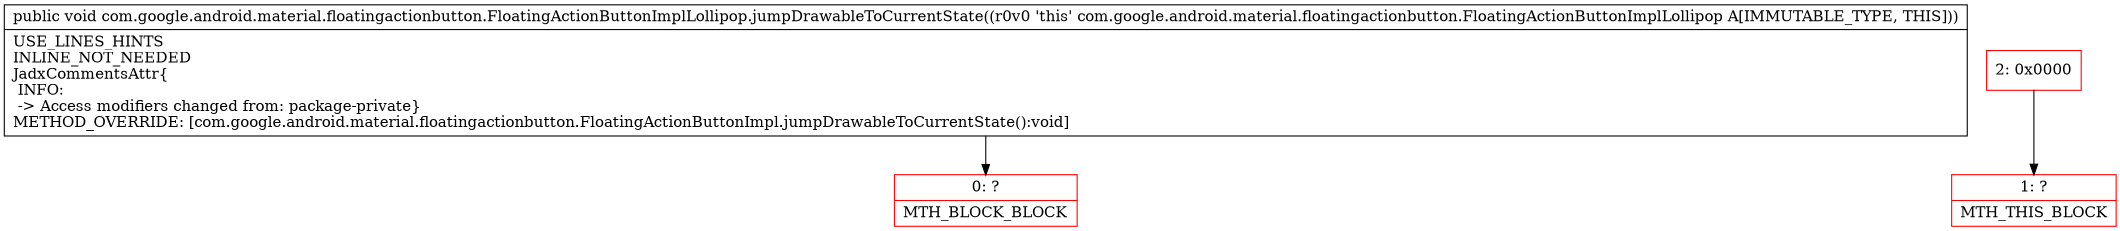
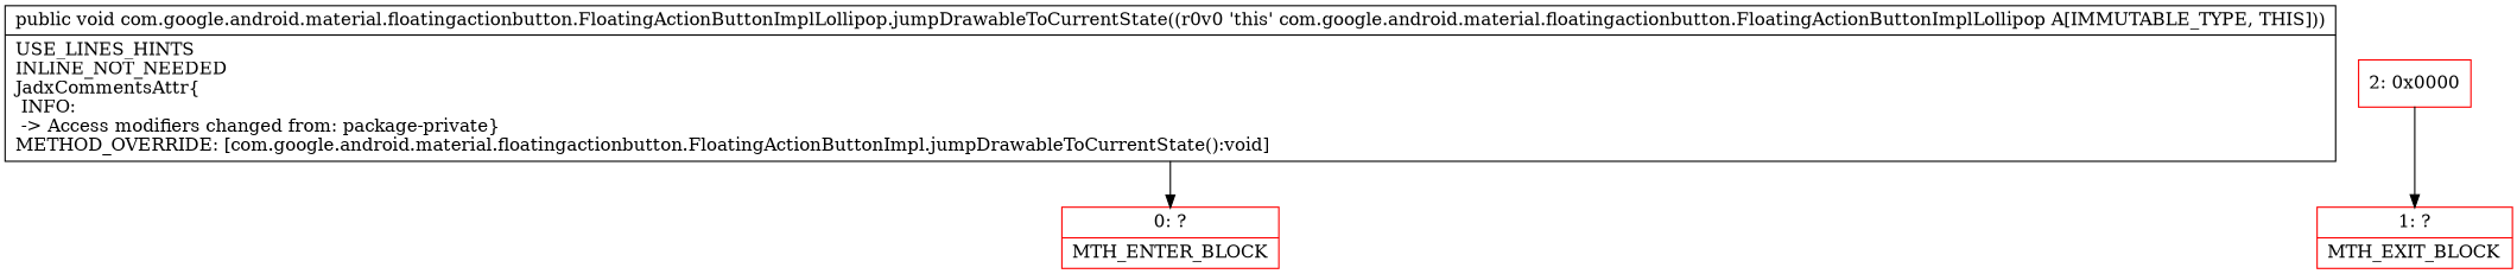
  digraph {
    node [color=red shape=record]
-   n1 [label="{0\:\ ?|MTH_BLOCK_BLOCK\l}"]
+   n1 [label="{0\:\ ?|MTH_ENTER_BLOCK\l}"]
    n2 [label="{2\:\ 0x0000}"]
-   n3 [label="{1\:\ ?|MTH_THIS_BLOCK\l}"]
+   n3 [label="{1\:\ ?|MTH_EXIT_BLOCK\l}"]
    n4 [label="{public void com.google.android.material.floatingactionbutton.FloatingActionButtonImplLollipop.jumpDrawableToCurrentState((r0v0 'this' com.google.android.material.floatingactionbutton.FloatingActionButtonImplLollipop A[IMMUTABLE_TYPE, THIS]))  | USE_LINES_HINTS\lINLINE_NOT_NEEDED\lJadxCommentsAttr\{\l INFO: \l \-\> Access modifiers changed from: package\-private\}\lMETHOD_OVERRIDE: [com.google.android.material.floatingactionbutton.FloatingActionButtonImpl.jumpDrawableToCurrentState():void]\l}" color=""]
    subgraph cluster_1 {
      label="R(0)"
    }
    n2 -> n3
    n4 -> n1
  }
